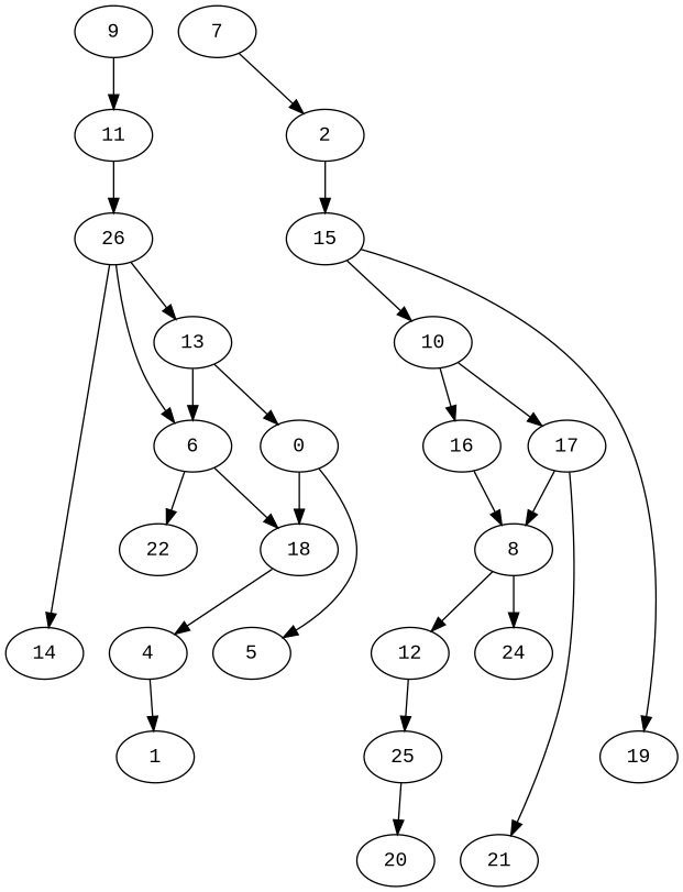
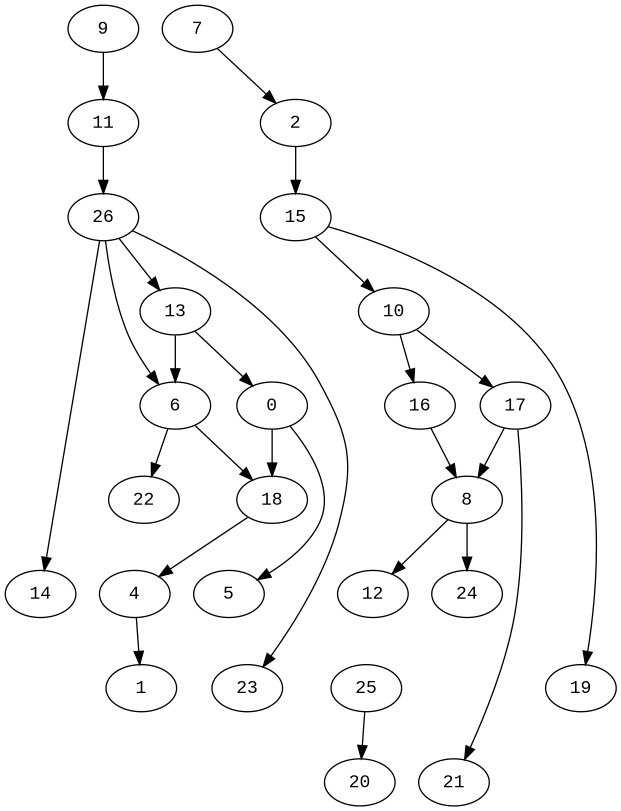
  digraph {
    fontname="Liberation Mono"
    node [fontname="Liberation Mono"]
    edge [fontname="Liberation Mono" weight=0]
    0
    5
    18
    4
    1
    2
    15
    10
    19
    16
    17
    8
    21
    9
    11
    12
    24
    26
    6
    22
    7
    25
    20
    14
    13
+   23
    0 -> 5
    0 -> 18 [weight=2]
    18 -> 4
    4 -> 1
    2 -> 15 [weight=1]
    15 -> 10
    15 -> 19
    10 -> 16
    10 -> 17
    16 -> 8
    17 -> 8
    17 -> 21
    8 -> 12
    8 -> 24 [weight=1]
    9 -> 11 [weight=1]
    11 -> 26
-   12 -> 25
    26 -> 6 [weight=1]
    26 -> 14
    26 -> 13
+   26 -> 23
    6 -> 18
    6 -> 22
    7 -> 2
    25 -> 20
    13 -> 0
    13 -> 6 [weight=2]
  }
